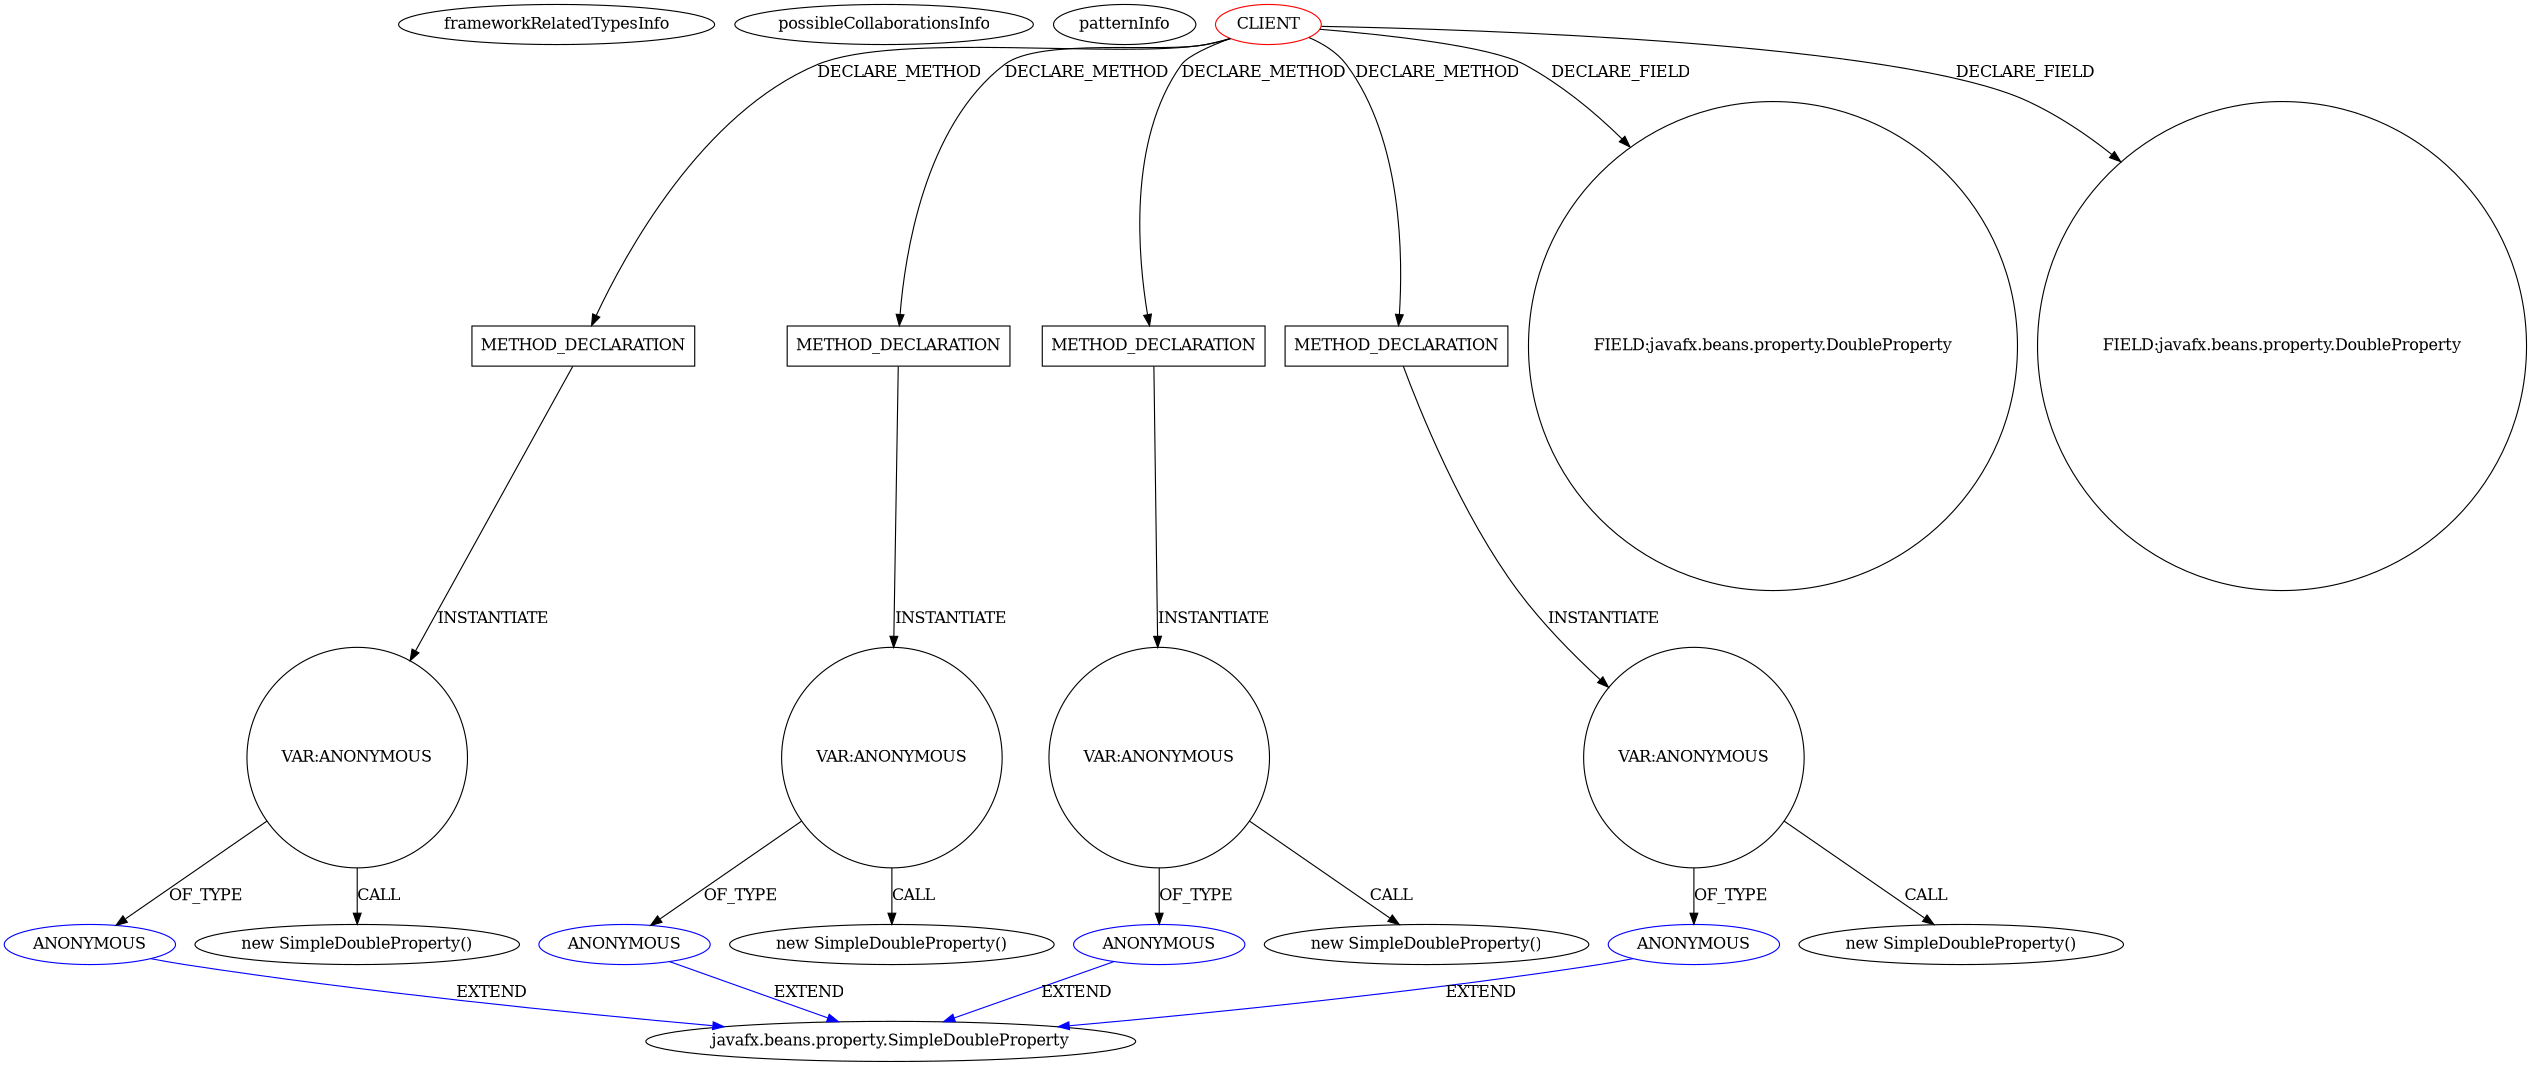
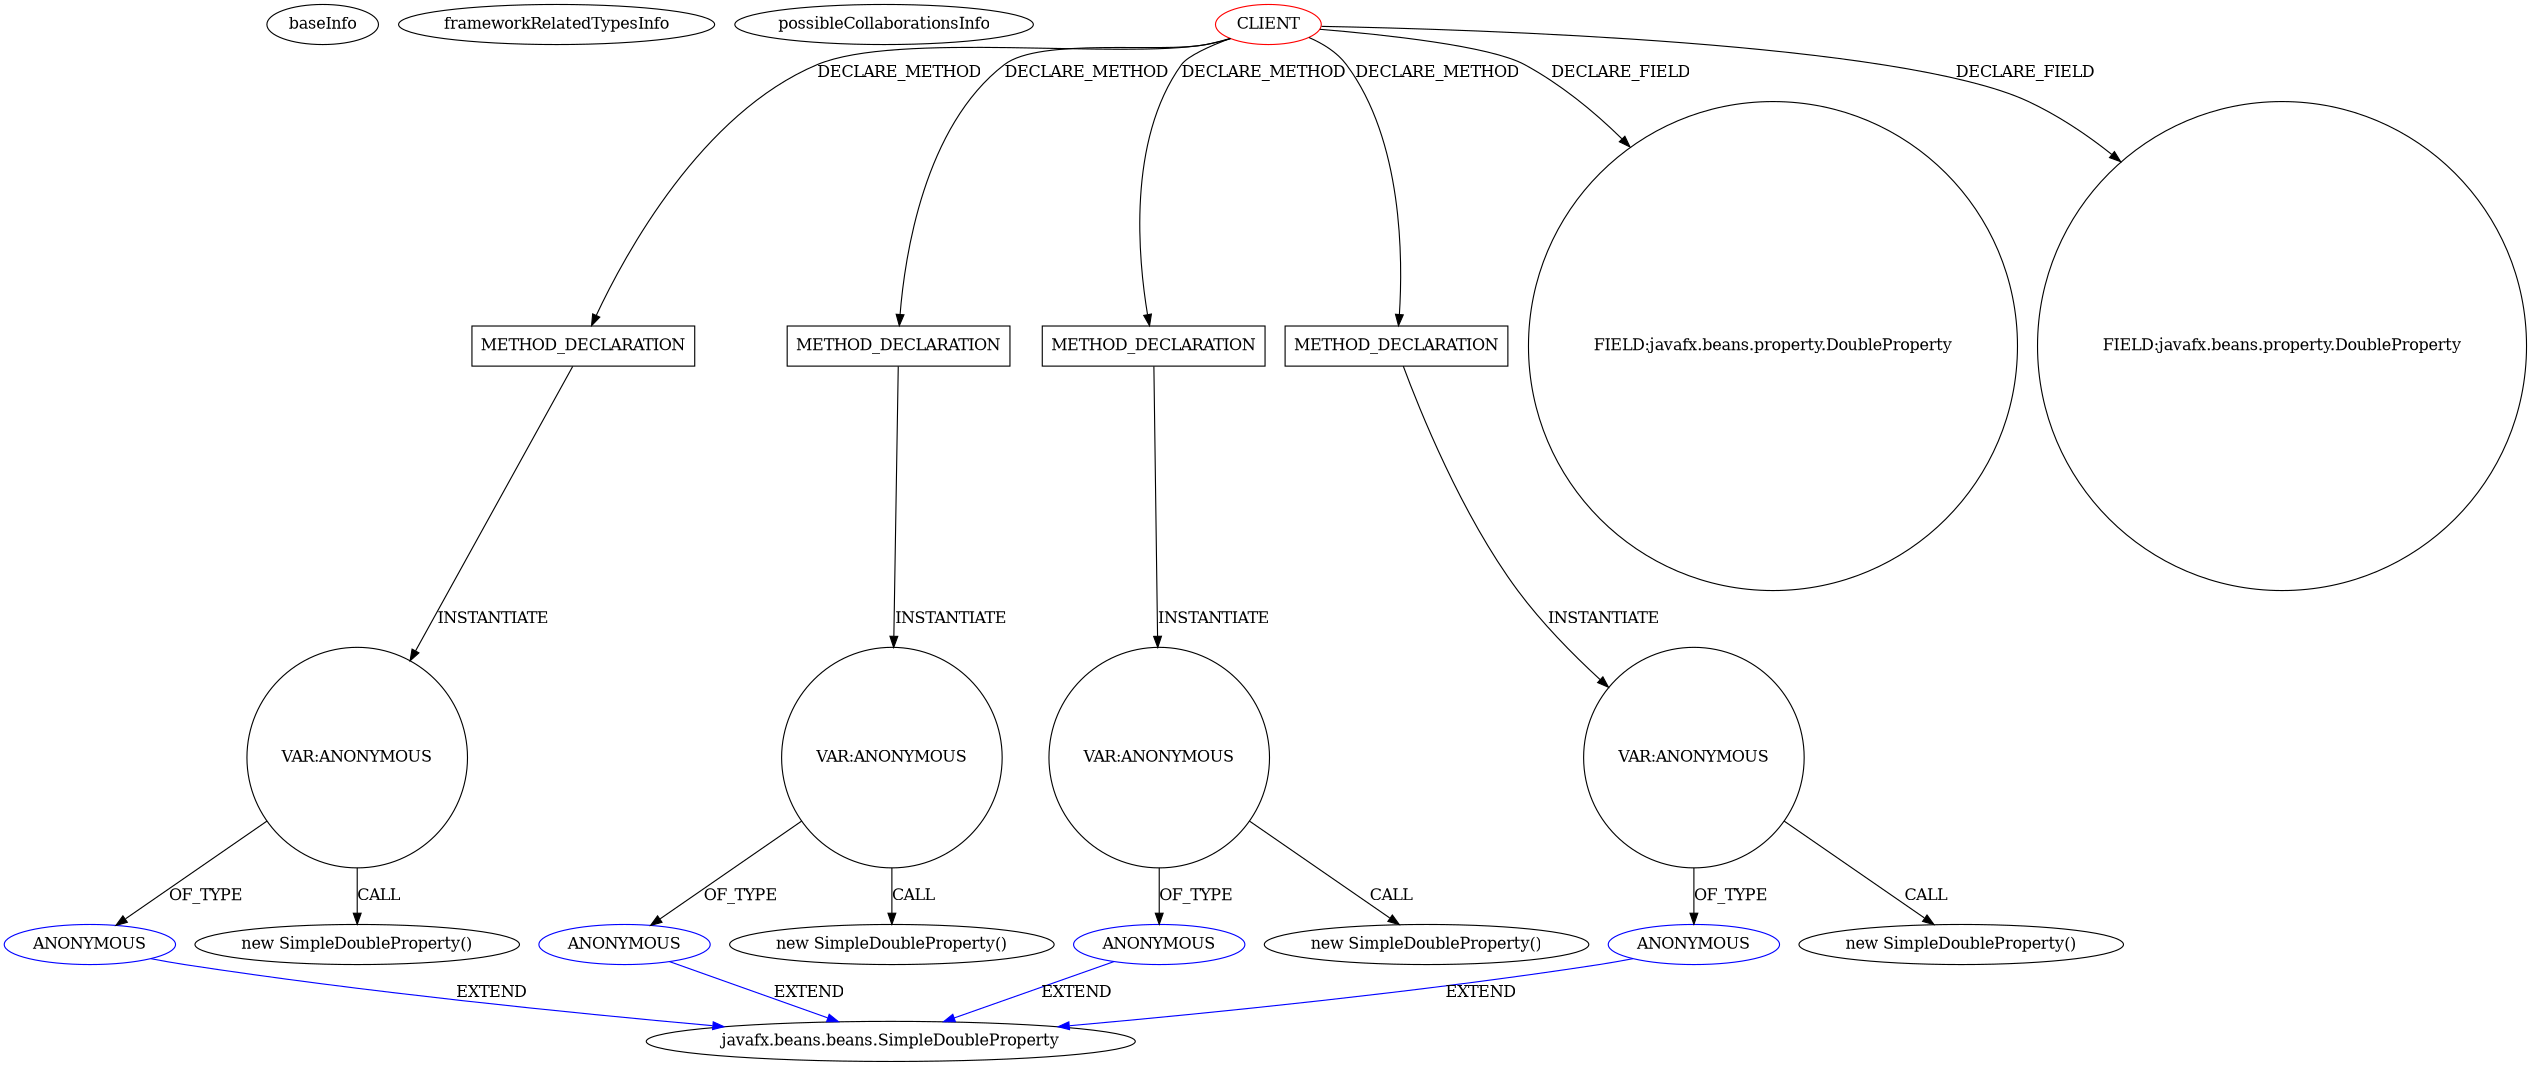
  digraph {
    node [isFrameworkType=false]
+   baseInfo [category=pattern graphId=2376 isAnonymous=false possibleRelation=false isFrameworkType=""]
    frameworkRelatedTypesInfo [isFrameworkType=""]
    possibleCollaborationsInfo [isFrameworkType=""]
-   patternInfo [frequency=2.0 patternRootClient=0 isFrameworkType=""]
-   n5 [label="javafx.beans.property.SimpleDoubleProperty" vertexType=FRAMEWORK_CLASS_TYPE]
+   n5 [label="javafx.beans.beans.SimpleDoubleProperty" vertexType=FRAMEWORK_CLASS_TYPE]
    n6 [color=blue label=ANONYMOUS vertexType=REFERENCE_ANONYMOUS_DECLARATION]
    n7 [color=blue label=ANONYMOUS vertexType=REFERENCE_ANONYMOUS_DECLARATION]
    n8 [color=blue label=ANONYMOUS vertexType=REFERENCE_ANONYMOUS_DECLARATION]
    n9 [color=blue label=ANONYMOUS vertexType=REFERENCE_ANONYMOUS_DECLARATION]
    n10 [label="VAR:ANONYMOUS" shape=circle vertexType=VARIABLE_EXPRESION]
    n11 [label="new SimpleDoubleProperty()" vertexType=CONSTRUCTOR_CALL]
    n12 [label="VAR:ANONYMOUS" shape=circle vertexType=VARIABLE_EXPRESION]
    n13 [label="new SimpleDoubleProperty()" vertexType=CONSTRUCTOR_CALL]
    n14 [label="VAR:ANONYMOUS" shape=circle vertexType=VARIABLE_EXPRESION]
    n15 [label="new SimpleDoubleProperty()" vertexType=CONSTRUCTOR_CALL]
    n16 [label="VAR:ANONYMOUS" shape=circle vertexType=VARIABLE_EXPRESION]
    n17 [label="new SimpleDoubleProperty()" vertexType=CONSTRUCTOR_CALL]
    n18 [label=METHOD_DECLARATION shape=box vertexType=CLIENT_METHOD_DECLARATION]
    n19 [color=red label=CLIENT vertexType=ROOT_CLIENT_CLASS_DECLARATION]
    n20 [label=METHOD_DECLARATION shape=box vertexType=CLIENT_METHOD_DECLARATION]
    n21 [label=METHOD_DECLARATION shape=box vertexType=CLIENT_METHOD_DECLARATION]
    n22 [label=METHOD_DECLARATION shape=box vertexType=CLIENT_METHOD_DECLARATION]
    n23 [label="FIELD:javafx.beans.property.DoubleProperty" shape=circle vertexType=FIELD_DECLARATION]
    n24 [label="FIELD:javafx.beans.property.DoubleProperty" shape=circle vertexType=FIELD_DECLARATION]
    n6 -> n5 [color=blue label=EXTEND]
    n7 -> n5 [color=blue label=EXTEND]
    n8 -> n5 [color=blue label=EXTEND]
    n9 -> n5 [color=blue label=EXTEND]
    n10 -> n6 [label=OF_TYPE]
    n10 -> n11 [label=CALL]
    n12 -> n7 [label=OF_TYPE]
    n12 -> n13 [label=CALL]
    n14 -> n9 [label=OF_TYPE]
    n14 -> n15 [label=CALL]
    n16 -> n8 [label=OF_TYPE]
    n16 -> n17 [label=CALL]
    n18 -> n12 [label=INSTANTIATE]
    n19 -> n18 [label=DECLARE_METHOD]
    n19 -> n20 [label=DECLARE_METHOD]
    n19 -> n21 [label=DECLARE_METHOD]
    n19 -> n22 [label=DECLARE_METHOD]
    n19 -> n23 [label=DECLARE_FIELD]
    n19 -> n24 [label=DECLARE_FIELD]
    n20 -> n14 [label=INSTANTIATE]
    n21 -> n10 [label=INSTANTIATE]
    n22 -> n16 [label=INSTANTIATE]
  }
